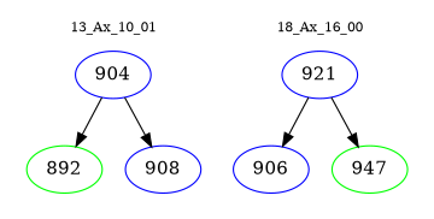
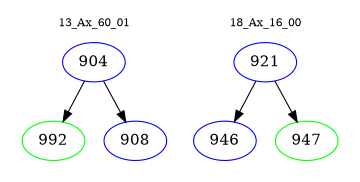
  digraph {
    node [color=blue]
    edge [color=black]
    n1 [label=904]
-   n2 [color=green label=892]
+   n2 [color=green label=992]
    n3 [label=908]
    n4 [label=921]
-   n5 [label=906]
+   n5 [label=946]
    n6 [color=green label=947]
    subgraph cluster_1 {
      color=white
      fontsize=10
-     label="13_Ax_10_01"
+     label="13_Ax_60_01"
      n1
      n2
      n3
    }
    subgraph cluster_2 {
      color=white
      fontsize=10
      label="18_Ax_16_00"
      n4
      n5
      n6
    }
    n1 -> n2
    n1 -> n3
    n4 -> n5
    n4 -> n6
  }
